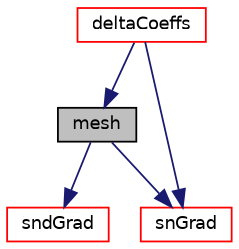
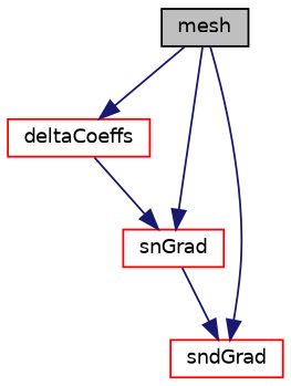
  digraph {
    rankdir=TB
    node [color=red fontname=Helvetica fontsize=10 shape=record]
    edge [color=midnightblue fontname=Helvetica fontsize=10 labelfontname=Helvetica labelfontsize=10 style=solid]
    n1 [color=black fillcolor=grey75 fontcolor=black height=0.2 label=mesh style=filled width=0.4]
    n2 [height=0.2 label=deltaCoeffs width=0.4]
    n3 [height=0.2 label=sndGrad width=0.4]
    n4 [height=0.2 label=snGrad width=0.4]
-   n2 -> n1
+   n1 -> n2
    n1 -> n3
    n1 -> n4
    n2 -> n4
+   n4 -> n3
  }
